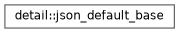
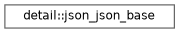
  digraph {
    rankdir=LR
-   n1 [color=grey40 fillcolor=white fontname=Helvetica fontsize=10 height=0.2 label="detail::json_default_base" shape=box style=filled width=0.4]
+   n1 [color=grey40 fillcolor=white fontname=Helvetica fontsize=10 height=0.2 label="detail::json_json_base" shape=box style=filled width=0.4]
  }
